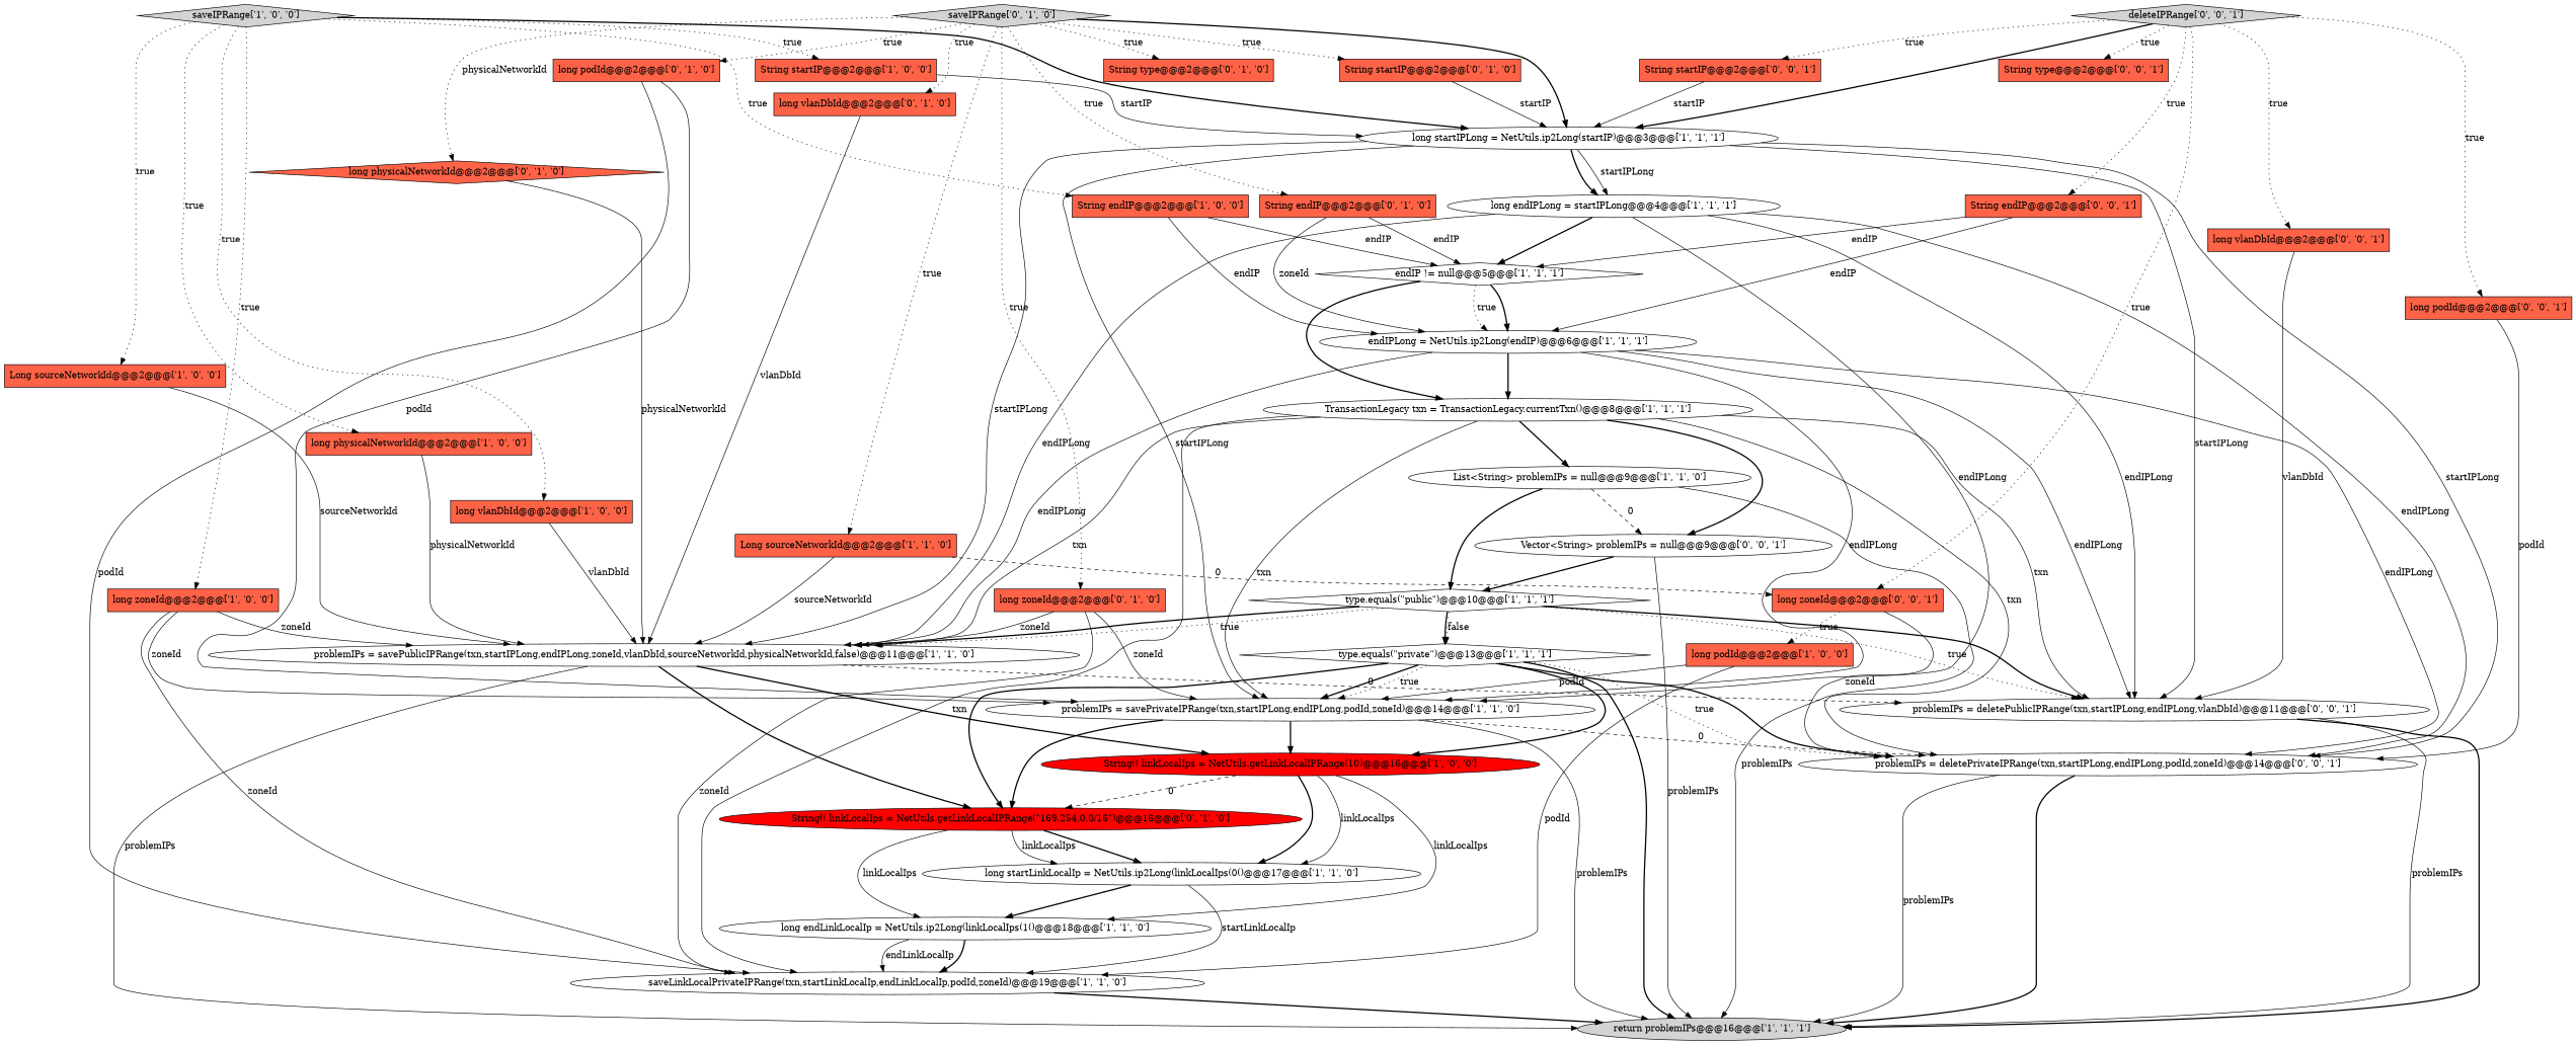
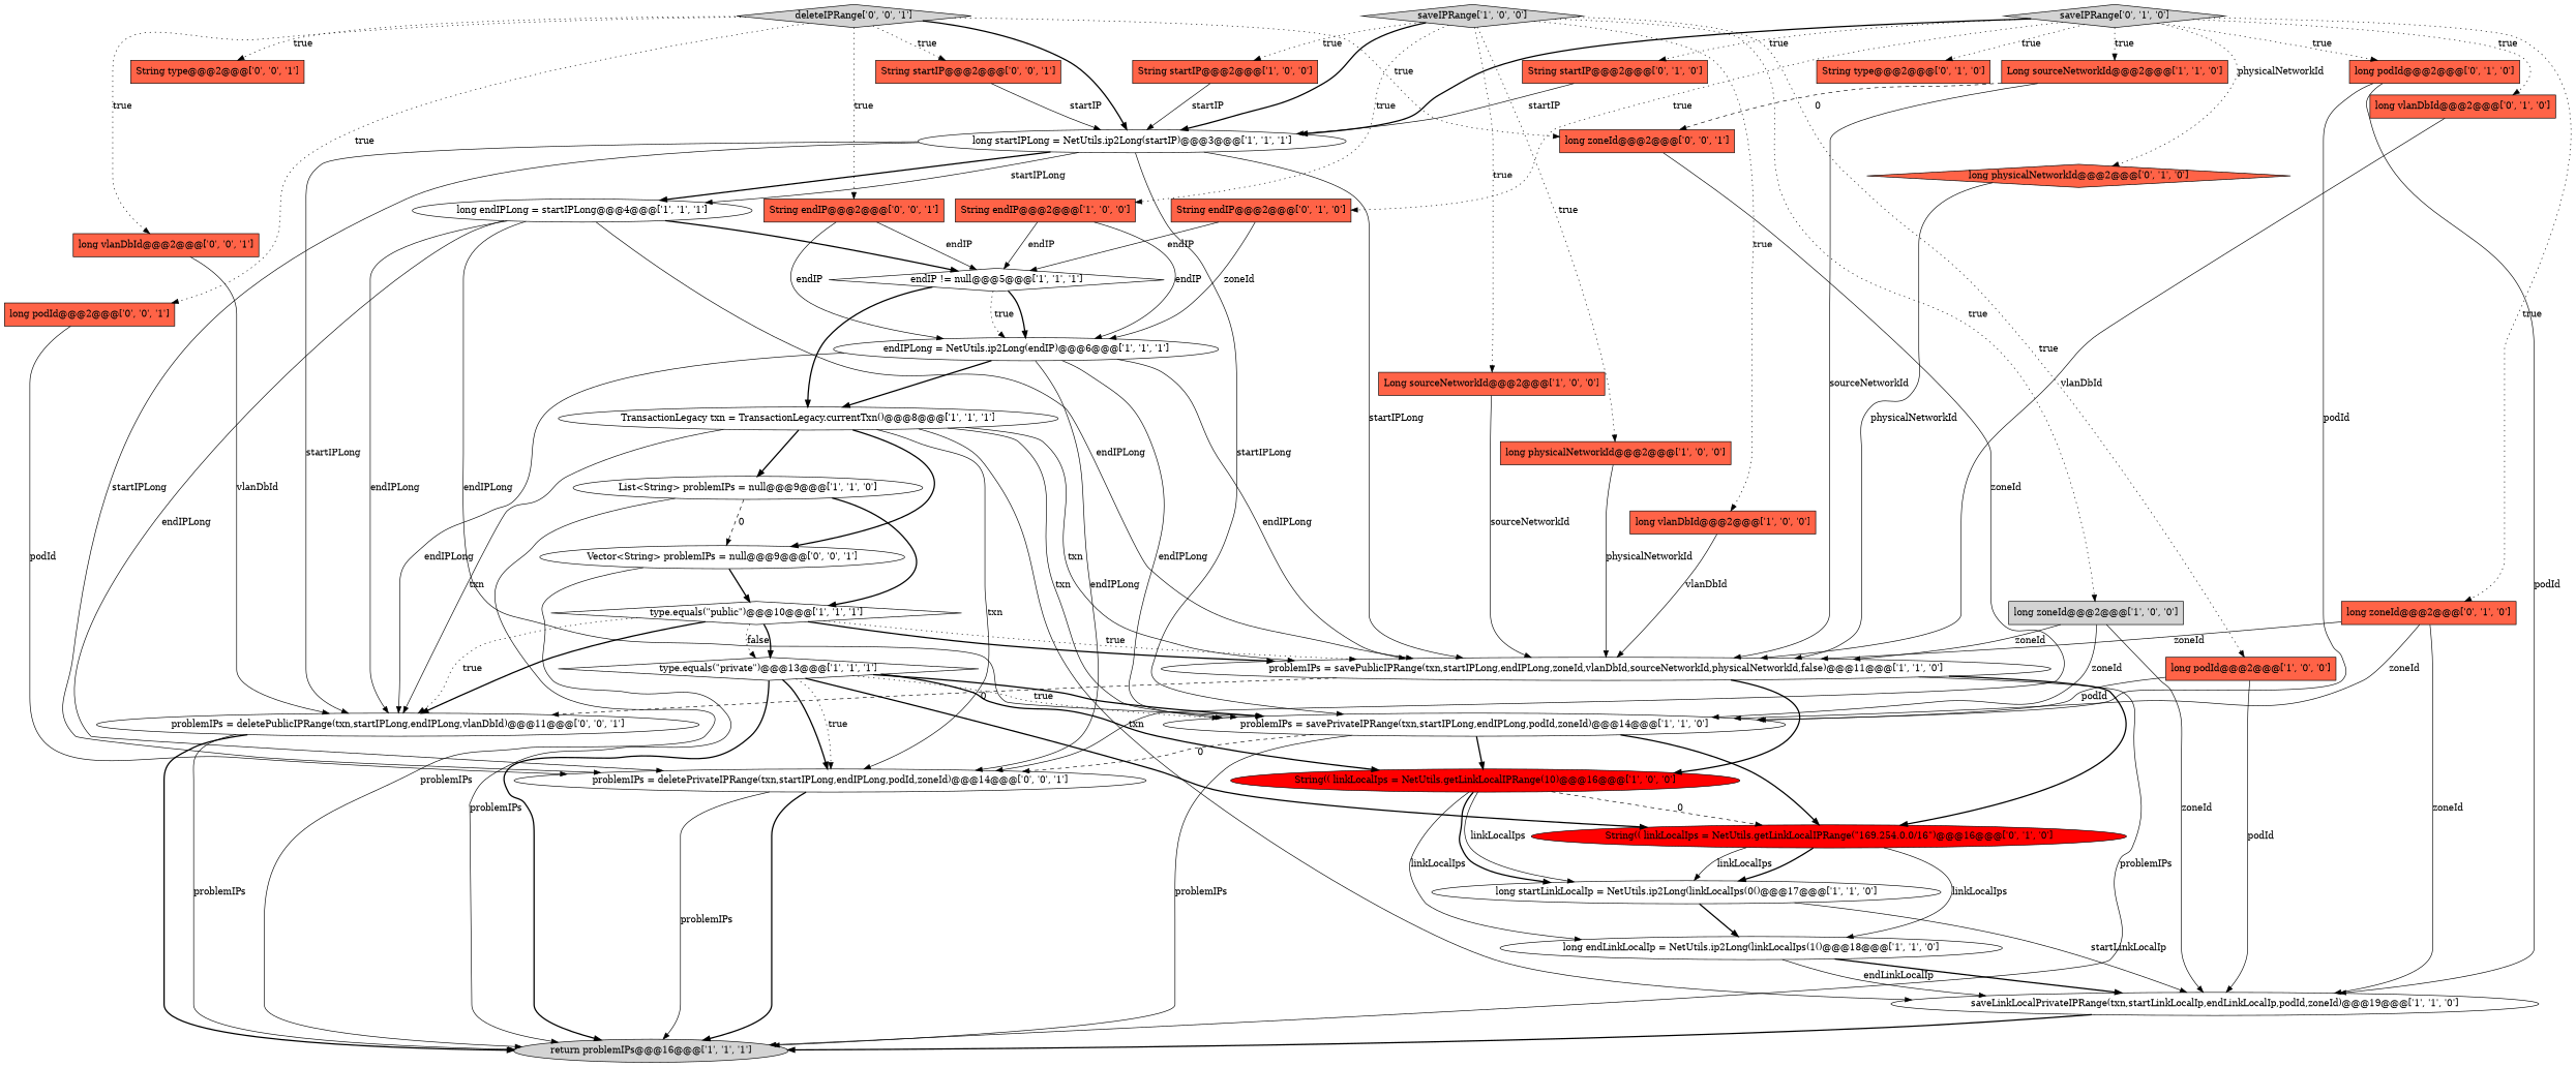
  digraph {
    node [fillcolor=tomato shape=box style=filled]
    edge [style=solid]
    n1 [label="long podId@@@2@@@['0', '1', '0']"]
    n2 [fillcolor=white label="problemIPs = savePrivateIPRange(txn,startIPLong,endIPLong,podId,zoneId)@@@14@@@['1', '1', '0']" shape=ellipse]
    n3 [fillcolor=white label="saveLinkLocalPrivateIPRange(txn,startLinkLocalIp,endLinkLocalIp,podId,zoneId)@@@19@@@['1', '1', '0']" shape=ellipse]
    n4 [fillcolor=white label="problemIPs = deletePrivateIPRange(txn,startIPLong,endIPLong,podId,zoneId)@@@14@@@['0', '0', '1']" shape=ellipse]
    n5 [fillcolor=red label="String(( linkLocalIps = NetUtils.getLinkLocalIPRange(\"169.254.0.0/16\")@@@16@@@['0', '1', '0']" shape=ellipse]
    n6 [fillcolor=lightgray label="return problemIPs@@@16@@@['1', '1', '1']" shape=ellipse]
    n7 [fillcolor=red label="String(( linkLocalIps = NetUtils.getLinkLocalIPRange(10)@@@16@@@['1', '0', '0']" shape=ellipse]
    n8 [label="Long sourceNetworkId@@@2@@@['1', '0', '0']"]
    n9 [fillcolor=white label="problemIPs = savePublicIPRange(txn,startIPLong,endIPLong,zoneId,vlanDbId,sourceNetworkId,physicalNetworkId,false)@@@11@@@['1', '1', '0']" shape=ellipse]
    n10 [fillcolor=white label="problemIPs = deletePublicIPRange(txn,startIPLong,endIPLong,vlanDbId)@@@11@@@['0', '0', '1']" shape=ellipse]
    n11 [fillcolor=white label="TransactionLegacy txn = TransactionLegacy.currentTxn()@@@8@@@['1', '1', '1']" shape=ellipse]
    n12 [fillcolor=white label="List<String> problemIPs = null@@@9@@@['1', '1', '0']" shape=ellipse]
    n13 [fillcolor=white label="Vector<String> problemIPs = null@@@9@@@['0', '0', '1']" shape=ellipse]
    n14 [fillcolor=white label="type.equals(\"public\")@@@10@@@['1', '1', '1']" shape=diamond]
    n15 [fillcolor=white label="long startLinkLocalIp = NetUtils.ip2Long(linkLocalIps(0()@@@17@@@['1', '1', '0']" shape=ellipse]
    n16 [fillcolor=white label="long endLinkLocalIp = NetUtils.ip2Long(linkLocalIps(1()@@@18@@@['1', '1', '0']" shape=ellipse]
    n17 [label="String startIP@@@2@@@['0', '0', '1']"]
    n18 [fillcolor=white label="long startIPLong = NetUtils.ip2Long(startIP)@@@3@@@['1', '1', '1']" shape=ellipse]
    n19 [fillcolor=white label="long endIPLong = startIPLong@@@4@@@['1', '1', '1']" shape=ellipse]
    n20 [label="long physicalNetworkId@@@2@@@['1', '0', '0']"]
    n21 [fillcolor=lightgray label="saveIPRange['0', '1', '0']" shape=diamond]
    n22 [label="String startIP@@@2@@@['0', '1', '0']"]
    n23 [label="String type@@@2@@@['0', '1', '0']"]
    n24 [label="long vlanDbId@@@2@@@['0', '1', '0']"]
    n25 [label="long physicalNetworkId@@@2@@@['0', '1', '0']" shape=diamond]
    n26 [label="String endIP@@@2@@@['0', '1', '0']"]
    n27 [label="Long sourceNetworkId@@@2@@@['1', '1', '0']"]
    n28 [label="long zoneId@@@2@@@['0', '1', '0']"]
    n29 [fillcolor=white label="endIP != null@@@5@@@['1', '1', '1']" shape=diamond]
    n30 [fillcolor=white label="endIPLong = NetUtils.ip2Long(endIP)@@@6@@@['1', '1', '1']" shape=ellipse]
    n31 [label="long zoneId@@@2@@@['0', '0', '1']"]
    n32 [fillcolor=white label="type.equals(\"private\")@@@13@@@['1', '1', '1']" shape=diamond]
    n33 [label="String startIP@@@2@@@['1', '0', '0']"]
    n34 [label="long vlanDbId@@@2@@@['0', '0', '1']"]
    n35 [label="String endIP@@@2@@@['0', '0', '1']"]
-   n36 [label="long zoneId@@@2@@@['1', '0', '0']"]
+   n36 [fillcolor=lightgray label="long zoneId@@@2@@@['1', '0', '0']"]
    n37 [fillcolor=lightgray label="saveIPRange['1', '0', '0']" shape=diamond]
    n38 [label="String endIP@@@2@@@['1', '0', '0']"]
    n39 [label="long vlanDbId@@@2@@@['1', '0', '0']"]
    n40 [label="long podId@@@2@@@['1', '0', '0']"]
    n41 [label="long podId@@@2@@@['0', '0', '1']"]
    n42 [fillcolor=lightgray label="deleteIPRange['0', '0', '1']" shape=diamond]
    n43 [label="String type@@@2@@@['0', '0', '1']"]
    n1 -> n2 [label=podId]
    n1 -> n3 [label=podId]
    n2 -> n4 [label=0 style=dashed]
    n2 -> n5 [style=bold]
    n2 -> n6 [label=problemIPs]
    n2 -> n7 [style=bold]
    n3 -> n6 [style=bold]
    n4 -> n6 [label=problemIPs]
    n4 -> n6 [style=bold]
    n5 -> n15 [style=bold]
    n5 -> n15 [label=linkLocalIps]
    n5 -> n16 [label=linkLocalIps]
    n7 -> n5 [label=0 style=dashed]
    n7 -> n15 [label=linkLocalIps]
    n7 -> n15 [style=bold]
    n7 -> n16 [label=linkLocalIps]
    n8 -> n9 [label=sourceNetworkId]
    n9 -> n5 [style=bold]
    n9 -> n6 [label=problemIPs]
    n9 -> n7 [style=bold]
    n9 -> n10 [label=0 style=dashed]
    n10 -> n6 [label=problemIPs]
    n10 -> n6 [style=bold]
    n11 -> n2 [label=txn]
    n11 -> n3 [label=txn]
    n11 -> n4 [label=txn]
    n11 -> n9 [label=txn]
    n11 -> n10 [label=txn]
    n11 -> n12 [style=bold]
    n11 -> n13 [style=bold]
    n12 -> n6 [label=problemIPs]
    n12 -> n13 [label=0 style=dashed]
    n12 -> n14 [style=bold]
    n13 -> n6 [label=problemIPs]
    n13 -> n14 [style=bold]
    n14 -> n9 [style=bold]
    n14 -> n9 [label=true style=dotted]
    n14 -> n10 [label=true style=dotted]
    n14 -> n10 [style=bold]
    n14 -> n32 [label=false style=dotted]
    n14 -> n32 [style=bold]
    n15 -> n3 [label=startLinkLocalIp]
    n15 -> n16 [style=bold]
    n16 -> n3 [style=bold]
    n16 -> n3 [label=endLinkLocalIp]
    n17 -> n18 [label=startIP]
    n18 -> n2 [label=startIPLong]
    n18 -> n4 [label=startIPLong]
    n18 -> n9 [label=startIPLong]
    n18 -> n10 [label=startIPLong]
    n18 -> n19 [style=bold]
    n18 -> n19 [label=startIPLong]
    n19 -> n2 [label=endIPLong]
    n19 -> n4 [label=endIPLong]
    n19 -> n9 [label=endIPLong]
    n19 -> n10 [label=endIPLong]
    n19 -> n29 [style=bold]
    n20 -> n9 [label=physicalNetworkId]
    n21 -> n1 [label=true style=dotted]
    n21 -> n18 [style=bold]
    n21 -> n22 [label=true style=dotted]
    n21 -> n23 [label=true style=dotted]
    n21 -> n24 [label=true style=dotted]
    n21 -> n25 [label=physicalNetworkId style=dotted]
    n21 -> n26 [label=true style=dotted]
    n21 -> n27 [label=true style=dotted]
    n21 -> n28 [label=true style=dotted]
    n22 -> n18 [label=startIP]
    n24 -> n9 [label=vlanDbId]
    n25 -> n9 [label=physicalNetworkId]
    n26 -> n29 [label=endIP]
    n26 -> n30 [label=zoneId]
    n27 -> n9 [label=sourceNetworkId]
    n27 -> n31 [label=0 style=dashed]
    n28 -> n2 [label=zoneId]
    n28 -> n3 [label=zoneId]
    n28 -> n9 [label=zoneId]
    n29 -> n11 [style=bold]
    n29 -> n30 [style=bold]
    n29 -> n30 [label=true style=dotted]
    n30 -> n2 [label=endIPLong]
    n30 -> n4 [label=endIPLong]
    n30 -> n9 [label=endIPLong]
    n30 -> n10 [label=endIPLong]
    n30 -> n11 [style=bold]
    n31 -> n4 [label=zoneId]
    n32 -> n2 [style=bold]
    n32 -> n2 [label=true style=dotted]
    n32 -> n4 [label=true style=dotted]
    n32 -> n4 [style=bold]
    n32 -> n5 [style=bold]
    n32 -> n6 [style=bold]
    n32 -> n7 [style=bold]
    n33 -> n18 [label=startIP]
    n34 -> n10 [label=vlanDbId]
    n35 -> n29 [label=endIP]
    n35 -> n30 [label=endIP]
    n36 -> n2 [label=zoneId]
    n36 -> n3 [label=zoneId]
    n36 -> n9 [label=zoneId]
    n37 -> n8 [label=true style=dotted]
    n37 -> n18 [style=bold]
    n37 -> n20 [label=true style=dotted]
    n37 -> n33 [label=true style=dotted]
    n37 -> n36 [label=true style=dotted]
    n37 -> n38 [label=true style=dotted]
    n37 -> n39 [label=true style=dotted]
-   n31 -> n40 [label=true style=dotted]
+   n37 -> n40 [label=true style=dotted]
    n38 -> n29 [label=endIP]
    n38 -> n30 [label=endIP]
    n39 -> n9 [label=vlanDbId]
    n40 -> n2 [label=podId]
    n40 -> n3 [label=podId]
    n41 -> n4 [label=podId]
    n42 -> n17 [label=true style=dotted]
    n42 -> n18 [style=bold]
    n42 -> n31 [label=true style=dotted]
    n42 -> n34 [label=true style=dotted]
    n42 -> n35 [label=true style=dotted]
    n42 -> n41 [label=true style=dotted]
    n42 -> n43 [label=true style=dotted]
  }
